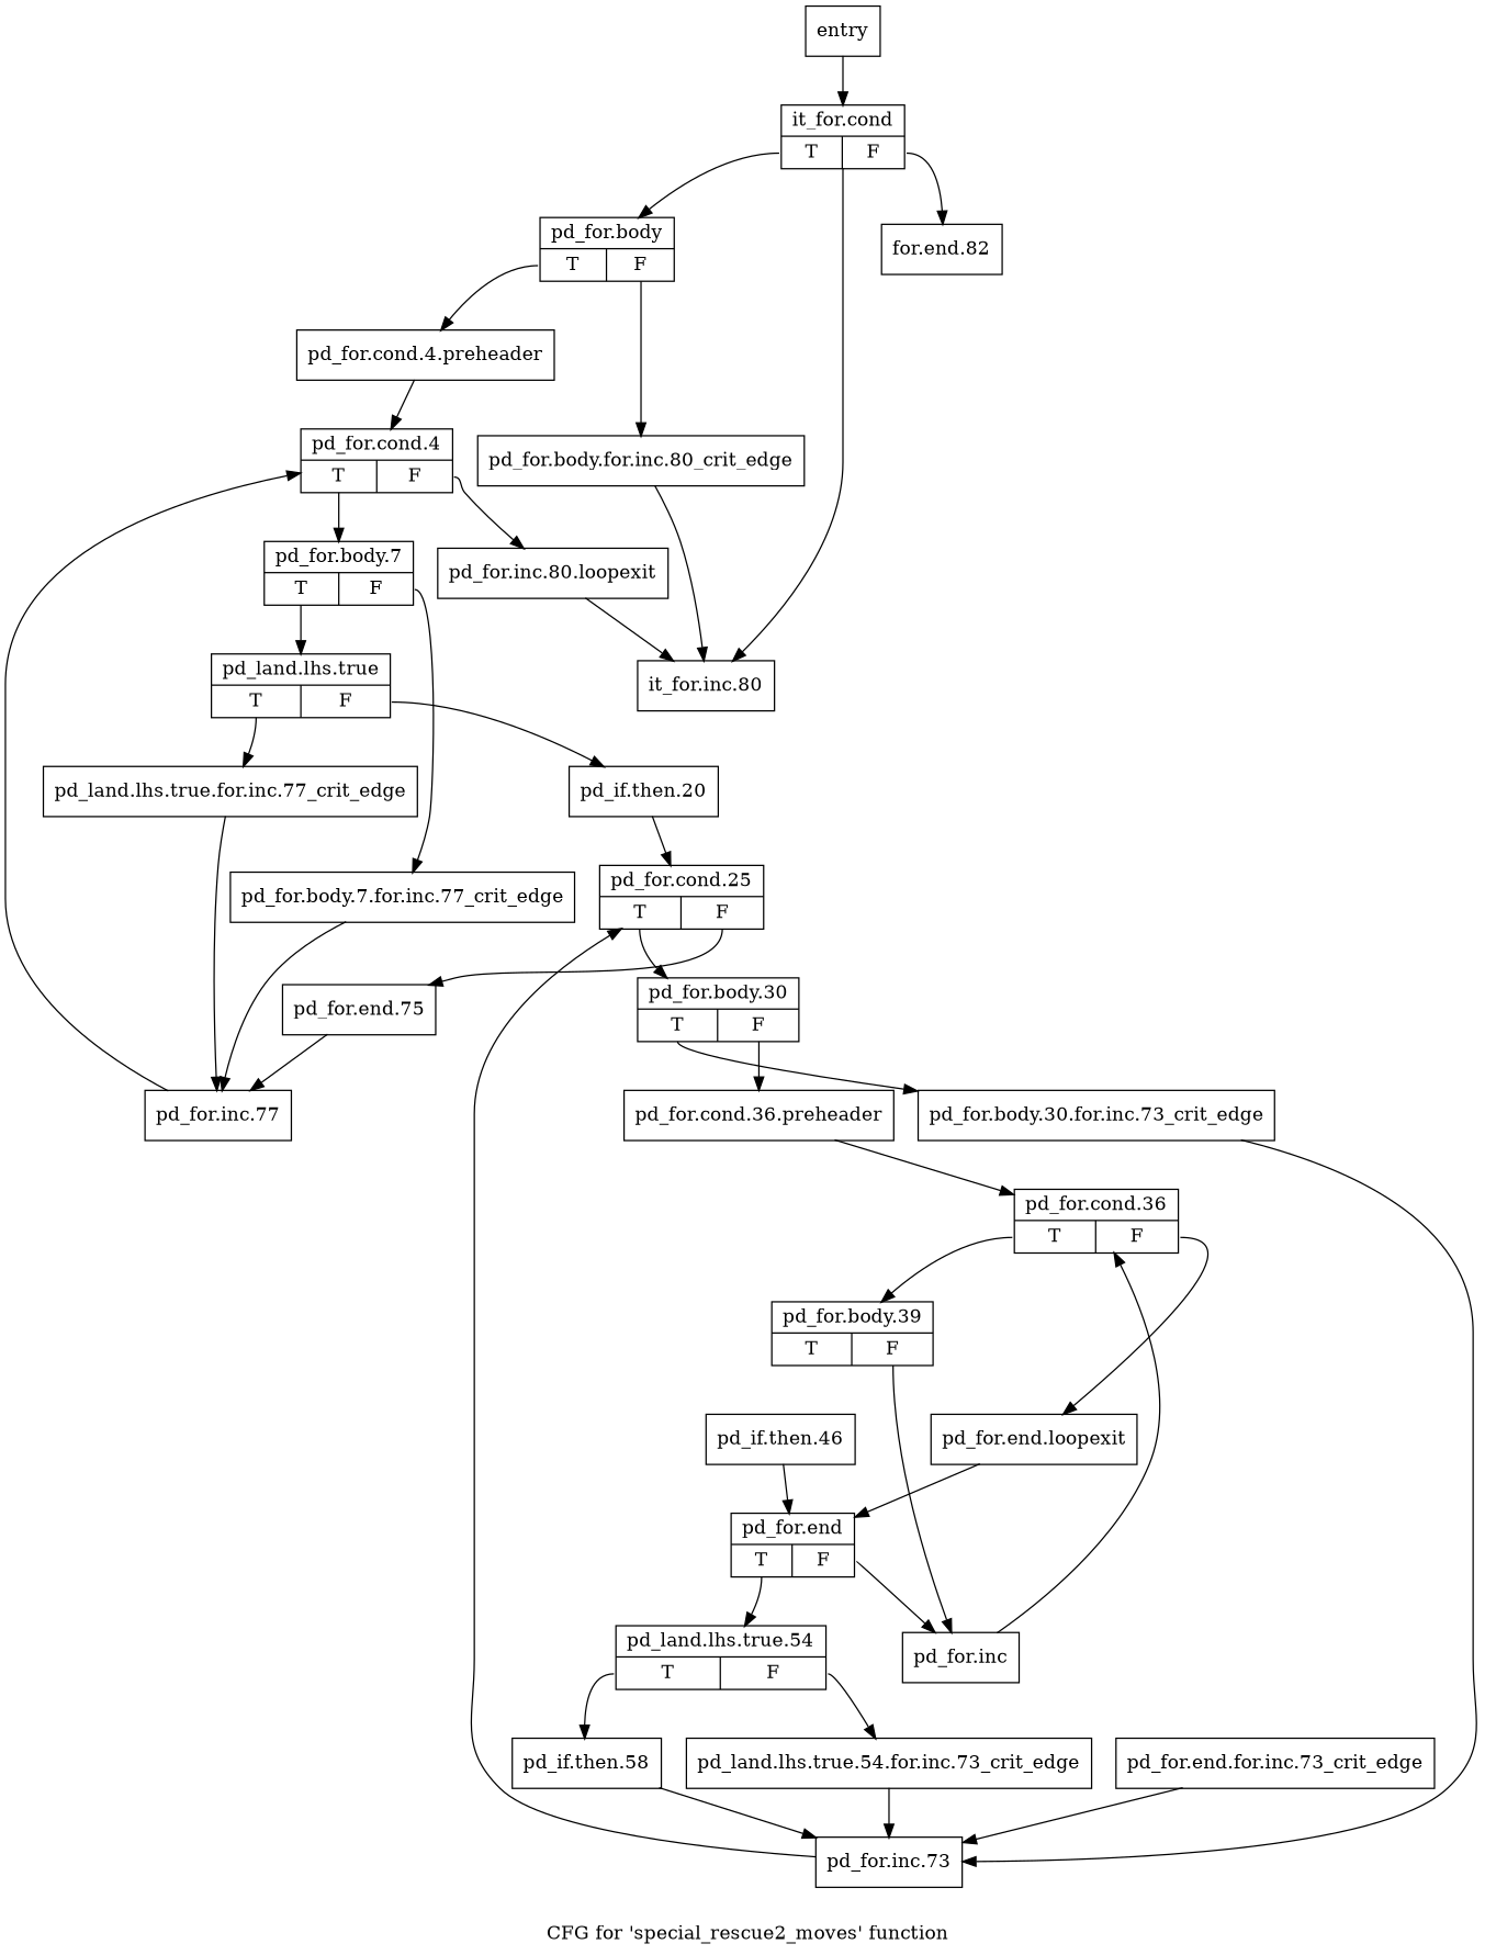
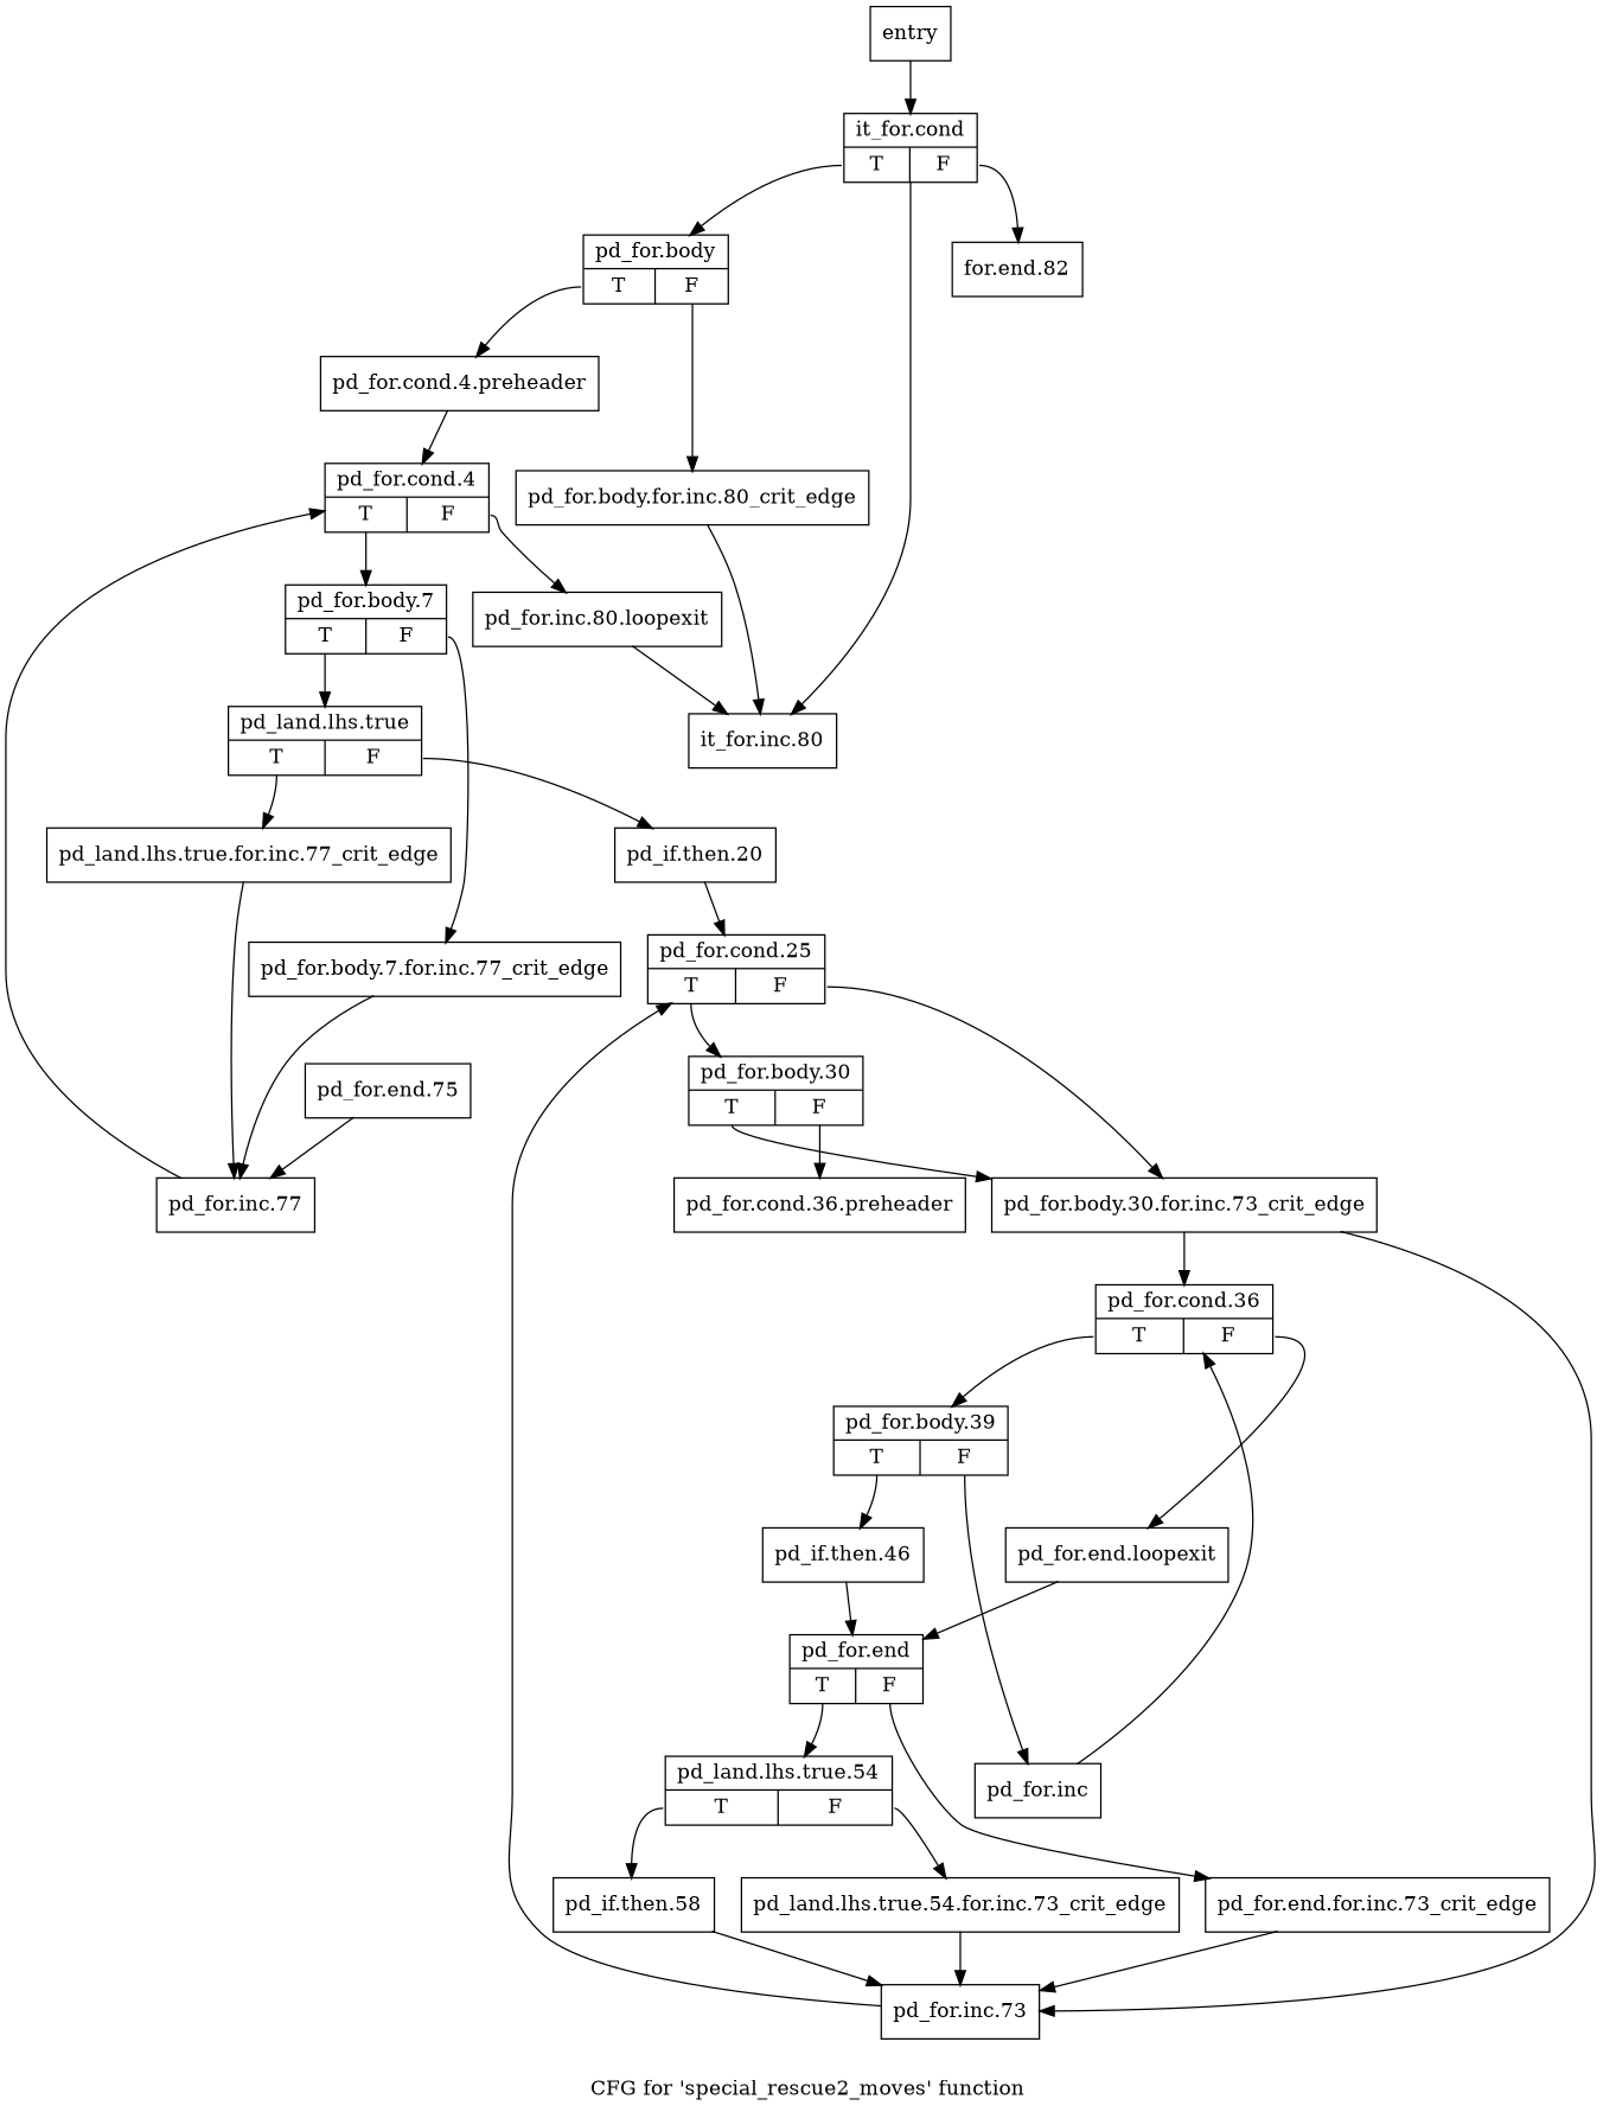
  digraph {
    label="CFG for 'special_rescue2_moves' function"
    node [shape=record]
    n1 [label="{entry}"]
    n2 [label="{it_for.cond|{<s0>T|<s1>F}}"]
    n3 [label="{pd_for.body|{<s0>T|<s1>F}}"]
    n4 [label="{for.end.82}"]
    n5 [label="{it_for.inc.80}"]
    n6 [label="{pd_for.cond.4.preheader}"]
    n7 [label="{pd_for.body.for.inc.80_crit_edge}"]
    n8 [label="{pd_for.cond.4|{<s0>T|<s1>F}}"]
    n9 [label="{pd_for.body.7|{<s0>T|<s1>F}}"]
    n10 [label="{pd_for.inc.80.loopexit}"]
    n11 [label="{pd_land.lhs.true|{<s0>T|<s1>F}}"]
    n12 [label="{pd_for.body.7.for.inc.77_crit_edge}"]
    n13 [label="{pd_land.lhs.true.for.inc.77_crit_edge}"]
    n14 [label="{pd_if.then.20}"]
    n15 [label="{pd_for.inc.77}"]
    n16 [label="{pd_for.cond.25|{<s0>T|<s1>F}}"]
    n17 [label="{pd_for.body.30|{<s0>T|<s1>F}}"]
    n18 [label="{pd_for.end.75}"]
    n19 [label="{pd_for.body.30.for.inc.73_crit_edge}"]
    n20 [label="{pd_for.cond.36.preheader}"]
    n21 [label="{pd_for.inc.73}"]
    n22 [label="{pd_for.cond.36|{<s0>T|<s1>F}}"]
    n23 [label="{pd_for.body.39|{<s0>T|<s1>F}}"]
    n24 [label="{pd_for.end.loopexit}"]
    n25 [label="{pd_if.then.46}"]
    n26 [label="{pd_for.inc}"]
    n27 [label="{pd_for.end|{<s0>T|<s1>F}}"]
    n28 [label="{pd_land.lhs.true.54|{<s0>T|<s1>F}}"]
    n29 [label="{pd_for.end.for.inc.73_crit_edge}"]
    n30 [label="{pd_if.then.58}"]
    n31 [label="{pd_land.lhs.true.54.for.inc.73_crit_edge}"]
    n1 -> n2
    n2 -> n3 [tailport=s0]
    n2 -> n4 [tailport=s1]
    n2 -> n5
    n3 -> n6 [tailport=s0]
    n3 -> n7 [tailport=s1]
    n6 -> n8
    n7 -> n5
    n8 -> n9 [tailport=s0]
    n8 -> n10 [tailport=s1]
    n9 -> n11 [tailport=s0]
    n9 -> n12 [tailport=s1]
    n10 -> n5
    n11 -> n13 [tailport=s0]
    n11 -> n14 [tailport=s1]
    n12 -> n15
    n13 -> n15
    n14 -> n16
    n15 -> n8
    n16 -> n17 [tailport=s0]
-   n16 -> n18 [tailport=s1]
+   n16 -> n19 [tailport=s1]
    n17 -> n19 [tailport=s0]
    n17 -> n20 [tailport=s1]
    n18 -> n15
    n19 -> n21
-   n20 -> n22
+   n19 -> n22
    n21 -> n16
    n22 -> n23 [tailport=s0]
    n22 -> n24 [tailport=s1]
+   n23 -> n25 [tailport=s0]
    n23 -> n26 [tailport=s1]
    n24 -> n27
    n25 -> n27
    n26 -> n22
    n27 -> n28 [tailport=s0]
-   n27 -> n26 [tailport=s1]
+   n27 -> n29 [tailport=s1]
    n28 -> n30 [tailport=s0]
    n28 -> n31 [tailport=s1]
    n29 -> n21
    n30 -> n21
    n31 -> n21
  }
